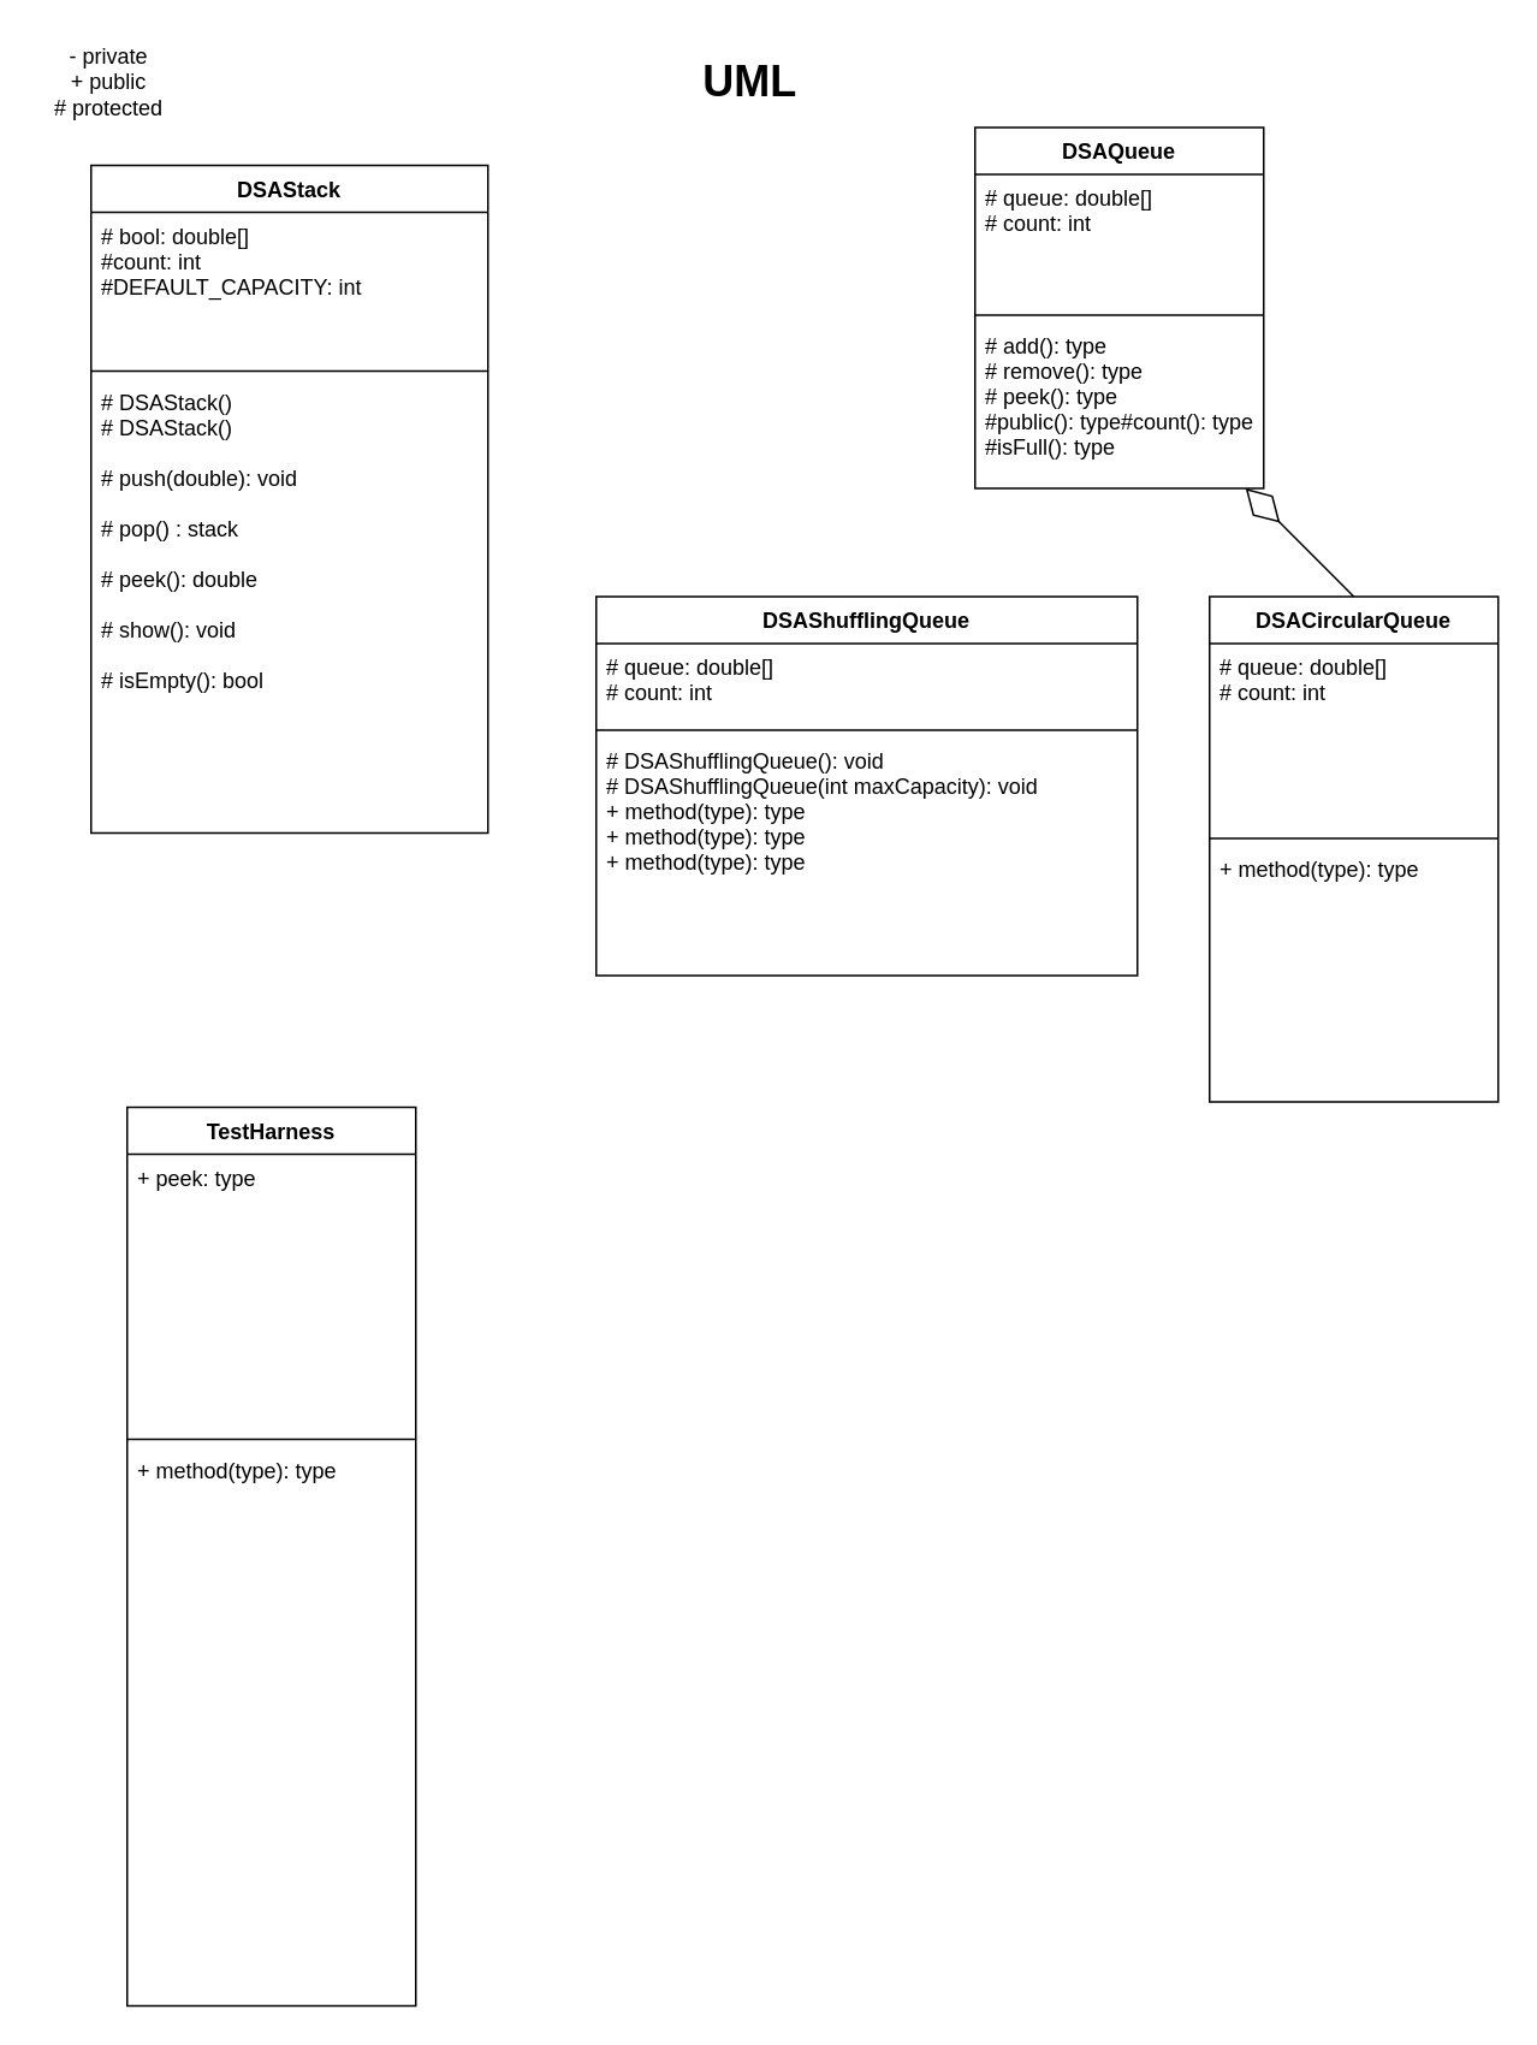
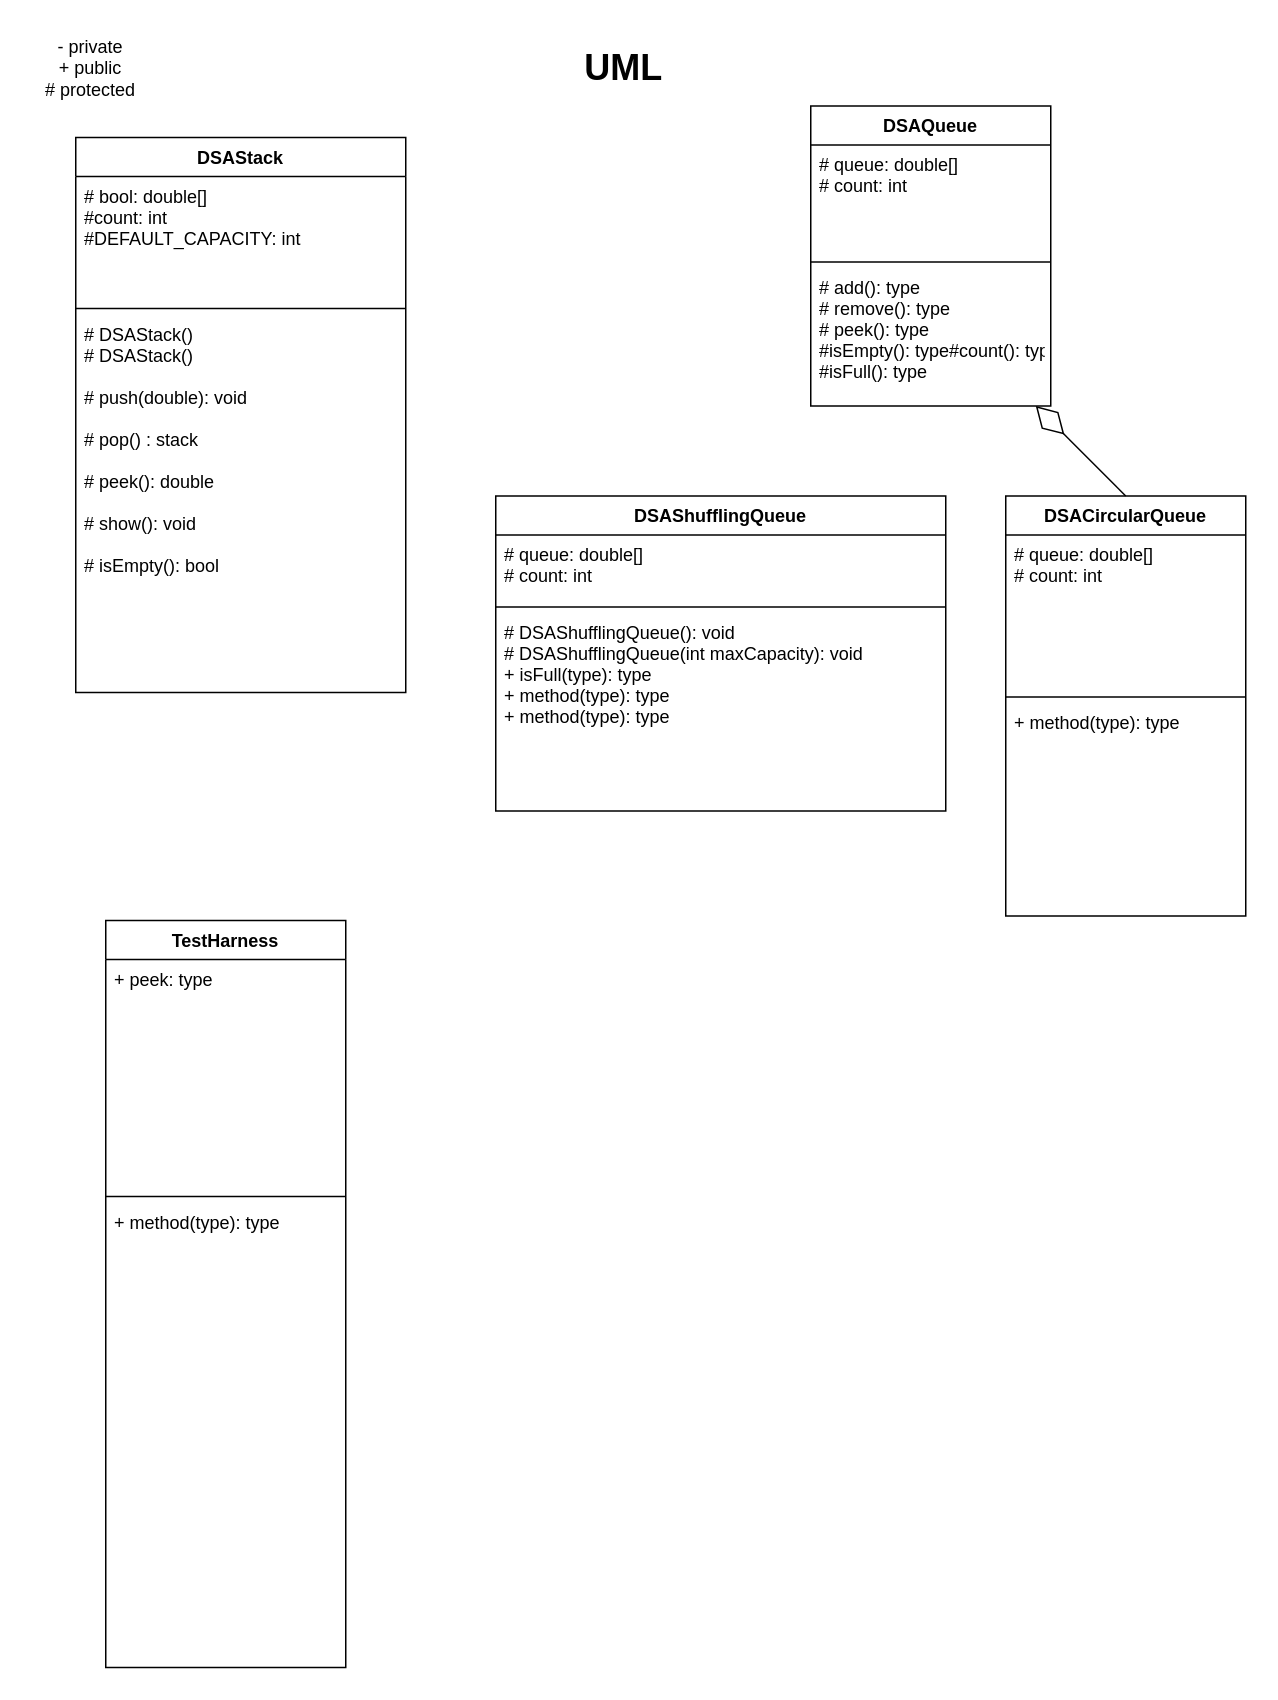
  <mxCell id="0" />
  <mxCell id="1" parent="0" />
  <mxCell id="2" value="UML" style="text;strokeColor=none;fillColor=none;html=1;fontSize=24;fontStyle=1;verticalAlign=middle;align=center;" parent="1" vertex="1"><mxGeometry x="365" y="25" width="100" height="40" as="geometry" /></mxCell>
  <mxCell id="3" value="&lt;div&gt;- private&lt;/div&gt;&lt;div&gt;+ public&lt;/div&gt;&lt;div&gt;# protected&lt;br&gt;&lt;/div&gt;" style="text;html=1;strokeColor=none;fillColor=none;align=center;verticalAlign=middle;whiteSpace=wrap;overflow=hidden;" parent="1" vertex="1"><mxGeometry x="20" y="20" width="80" height="50" as="geometry" /></mxCell>
  <mxCell id="4" value="DSAStack" style="swimlane;fontStyle=1;align=center;verticalAlign=top;childLayout=stackLayout;horizontal=1;startSize=26;horizontalStack=0;resizeParent=1;resizeParentMax=0;resizeLast=0;collapsible=1;marginBottom=0;" vertex="1" parent="1"><mxGeometry x="50" y="91" width="220" height="370" as="geometry" /></mxCell>
  <mxCell id="5" value="# bool: double[]&#10;#count: int&#10;#DEFAULT_CAPACITY: int&#10;" style="text;strokeColor=none;fillColor=none;align=left;verticalAlign=top;spacingLeft=4;spacingRight=4;overflow=hidden;rotatable=0;points=[[0,0.5],[1,0.5]];portConstraint=eastwest;" vertex="1" parent="4"><mxGeometry y="26" width="220" height="84" as="geometry" /></mxCell>
  <mxCell id="6" value="" style="line;strokeWidth=1;fillColor=none;align=left;verticalAlign=middle;spacingTop=-1;spacingLeft=3;spacingRight=3;rotatable=0;labelPosition=right;points=[];portConstraint=eastwest;" vertex="1" parent="4"><mxGeometry y="110" width="220" height="8" as="geometry" /></mxCell>
  <mxCell id="7" value="# DSAStack()&#10;# DSAStack()&#10;&#10;# push(double): void&#10;&#10;# pop() : stack&#10;&#10;# peek(): double&#10;&#10;# show(): void&#10;&#10;# isEmpty(): bool&#10;&#10;&#10;" style="text;strokeColor=none;fillColor=none;align=left;verticalAlign=top;spacingLeft=4;spacingRight=4;overflow=hidden;rotatable=0;points=[[0,0.5],[1,0.5]];portConstraint=eastwest;" vertex="1" parent="4"><mxGeometry y="118" width="220" height="252" as="geometry" /></mxCell>
  <mxCell id="8" value="DSAQueue" style="swimlane;fontStyle=1;align=center;verticalAlign=top;childLayout=stackLayout;horizontal=1;startSize=26;horizontalStack=0;resizeParent=1;resizeParentMax=0;resizeLast=0;collapsible=1;marginBottom=0;" vertex="1" parent="1"><mxGeometry x="540" y="70" width="160" height="200" as="geometry" /></mxCell>
  <mxCell id="9" value="# queue: double[]&#10;# count: int" style="text;strokeColor=none;fillColor=none;align=left;verticalAlign=top;spacingLeft=4;spacingRight=4;overflow=hidden;rotatable=0;points=[[0,0.5],[1,0.5]];portConstraint=eastwest;" vertex="1" parent="8"><mxGeometry y="26" width="160" height="74" as="geometry" /></mxCell>
  <mxCell id="10" value="" style="line;strokeWidth=1;fillColor=none;align=left;verticalAlign=middle;spacingTop=-1;spacingLeft=3;spacingRight=3;rotatable=0;labelPosition=right;points=[];portConstraint=eastwest;" vertex="1" parent="8"><mxGeometry y="100" width="160" height="8" as="geometry" /></mxCell>
- <mxCell id="11" value="# add(): type&#10;# remove(): type&#10;# peek(): type&#10;#public(): type#count(): type&#10;#isFull(): type&#10;&#10;" style="text;strokeColor=none;fillColor=none;align=left;verticalAlign=top;spacingLeft=4;spacingRight=4;overflow=hidden;rotatable=0;points=[[0,0.5],[1,0.5]];portConstraint=eastwest;" vertex="1" parent="8"><mxGeometry y="108" width="160" height="92" as="geometry" /></mxCell>
+ <mxCell id="11" value="# add(): type&#10;# remove(): type&#10;# peek(): type&#10;#isEmpty(): type#count(): type&#10;#isFull(): type&#10;&#10;" style="text;strokeColor=none;fillColor=none;align=left;verticalAlign=top;spacingLeft=4;spacingRight=4;overflow=hidden;rotatable=0;points=[[0,0.5],[1,0.5]];portConstraint=eastwest;" vertex="1" parent="8"><mxGeometry y="108" width="160" height="92" as="geometry" /></mxCell>
  <mxCell id="12" value="DSAShufflingQueue" style="swimlane;fontStyle=1;align=center;verticalAlign=top;childLayout=stackLayout;horizontal=1;startSize=26;horizontalStack=0;resizeParent=1;resizeParentMax=0;resizeLast=0;collapsible=1;marginBottom=0;" vertex="1" parent="1"><mxGeometry x="330" y="330" width="300" height="210" as="geometry" /></mxCell>
  <mxCell id="13" value="# queue: double[]&#10;# count: int&#10;" style="text;strokeColor=none;fillColor=none;align=left;verticalAlign=top;spacingLeft=4;spacingRight=4;overflow=hidden;rotatable=0;points=[[0,0.5],[1,0.5]];portConstraint=eastwest;" vertex="1" parent="12"><mxGeometry y="26" width="300" height="44" as="geometry" /></mxCell>
  <mxCell id="14" value="" style="line;strokeWidth=1;fillColor=none;align=left;verticalAlign=middle;spacingTop=-1;spacingLeft=3;spacingRight=3;rotatable=0;labelPosition=right;points=[];portConstraint=eastwest;" vertex="1" parent="12"><mxGeometry y="70" width="300" height="8" as="geometry" /></mxCell>
- <mxCell id="15" value="# DSAShufflingQueue(): void&#10;# DSAShufflingQueue(int maxCapacity): void&#10;+ method(type): type&#10;+ method(type): type&#10;+ method(type): type" style="text;strokeColor=none;fillColor=none;align=left;verticalAlign=top;spacingLeft=4;spacingRight=4;overflow=hidden;rotatable=0;points=[[0,0.5],[1,0.5]];portConstraint=eastwest;" vertex="1" parent="12"><mxGeometry y="78" width="300" height="132" as="geometry" /></mxCell>
+ <mxCell id="15" value="# DSAShufflingQueue(): void&#10;# DSAShufflingQueue(int maxCapacity): void&#10;+ isFull(type): type&#10;+ method(type): type&#10;+ method(type): type" style="text;strokeColor=none;fillColor=none;align=left;verticalAlign=top;spacingLeft=4;spacingRight=4;overflow=hidden;rotatable=0;points=[[0,0.5],[1,0.5]];portConstraint=eastwest;" vertex="1" parent="12"><mxGeometry y="78" width="300" height="132" as="geometry" /></mxCell>
  <mxCell id="16" value="DSACircularQueue" style="swimlane;fontStyle=1;align=center;verticalAlign=top;childLayout=stackLayout;horizontal=1;startSize=26;horizontalStack=0;resizeParent=1;resizeParentMax=0;resizeLast=0;collapsible=1;marginBottom=0;" vertex="1" parent="1"><mxGeometry x="670" y="330" width="160" height="280" as="geometry" /></mxCell>
  <mxCell id="17" value="# queue: double[]&#10;# count: int" style="text;strokeColor=none;fillColor=none;align=left;verticalAlign=top;spacingLeft=4;spacingRight=4;overflow=hidden;rotatable=0;points=[[0,0.5],[1,0.5]];portConstraint=eastwest;" vertex="1" parent="16"><mxGeometry y="26" width="160" height="104" as="geometry" /></mxCell>
  <mxCell id="18" value="" style="line;strokeWidth=1;fillColor=none;align=left;verticalAlign=middle;spacingTop=-1;spacingLeft=3;spacingRight=3;rotatable=0;labelPosition=right;points=[];portConstraint=eastwest;" vertex="1" parent="16"><mxGeometry y="130" width="160" height="8" as="geometry" /></mxCell>
  <mxCell id="19" value="+ method(type): type" style="text;strokeColor=none;fillColor=none;align=left;verticalAlign=top;spacingLeft=4;spacingRight=4;overflow=hidden;rotatable=0;points=[[0,0.5],[1,0.5]];portConstraint=eastwest;" vertex="1" parent="16"><mxGeometry y="138" width="160" height="142" as="geometry" /></mxCell>
  <mxCell id="20" value="" style="endArrow=diamondThin;endFill=0;endSize=24;html=1;exitX=0.5;exitY=0;exitDx=0;exitDy=0;" edge="1" parent="1" source="16"><mxGeometry width="160" relative="1" as="geometry"><mxPoint x="675" y="270" as="sourcePoint" /><mxPoint x="690" y="270" as="targetPoint" /></mxGeometry></mxCell>
  <mxCell id="21" value="TestHarness" style="swimlane;fontStyle=1;align=center;verticalAlign=top;childLayout=stackLayout;horizontal=1;startSize=26;horizontalStack=0;resizeParent=1;resizeParentMax=0;resizeLast=0;collapsible=1;marginBottom=0;" vertex="1" parent="1"><mxGeometry x="70" y="613" width="160" height="498" as="geometry" /></mxCell>
  <mxCell id="22" value="+ peek: type" style="text;strokeColor=none;fillColor=none;align=left;verticalAlign=top;spacingLeft=4;spacingRight=4;overflow=hidden;rotatable=0;points=[[0,0.5],[1,0.5]];portConstraint=eastwest;" vertex="1" parent="21"><mxGeometry y="26" width="160" height="154" as="geometry" /></mxCell>
  <mxCell id="23" value="" style="line;strokeWidth=1;fillColor=none;align=left;verticalAlign=middle;spacingTop=-1;spacingLeft=3;spacingRight=3;rotatable=0;labelPosition=right;points=[];portConstraint=eastwest;" vertex="1" parent="21"><mxGeometry y="180" width="160" height="8" as="geometry" /></mxCell>
  <mxCell id="24" value="+ method(type): type" style="text;strokeColor=none;fillColor=none;align=left;verticalAlign=top;spacingLeft=4;spacingRight=4;overflow=hidden;rotatable=0;points=[[0,0.5],[1,0.5]];portConstraint=eastwest;" vertex="1" parent="21"><mxGeometry y="188" width="160" height="310" as="geometry" /></mxCell>
